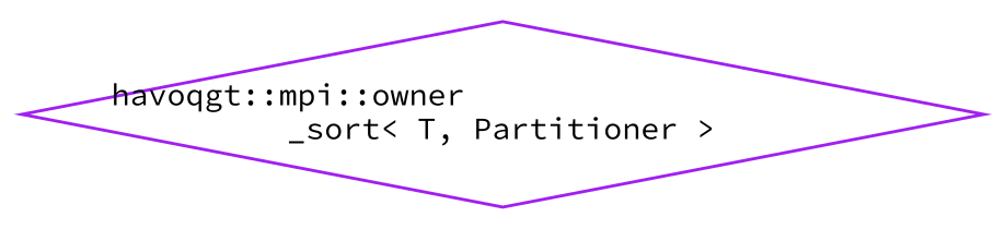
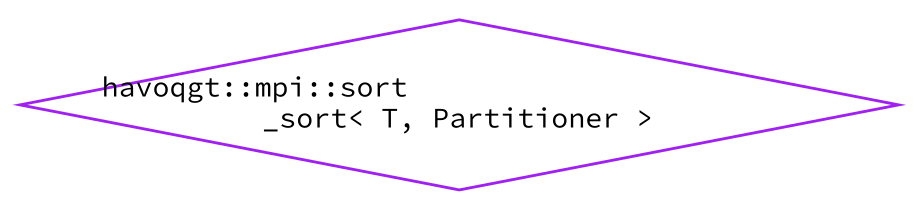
  digraph {
    rankdir=TB
    fontname="Source Code Pro"
-   n1 [color=purple fillcolor=white fontname="Source Code Pro" fontsize=10 height=0.2 label="havoqgt::mpi::owner\l_sort\< T, Partitioner \>" shape=diamond style=filled width=0.4]
+   n1 [color=purple fillcolor=white fontname="Source Code Pro" fontsize=10 height=0.2 label="havoqgt::mpi::sort\l_sort\< T, Partitioner \>" shape=diamond style=filled width=0.4]
  }
